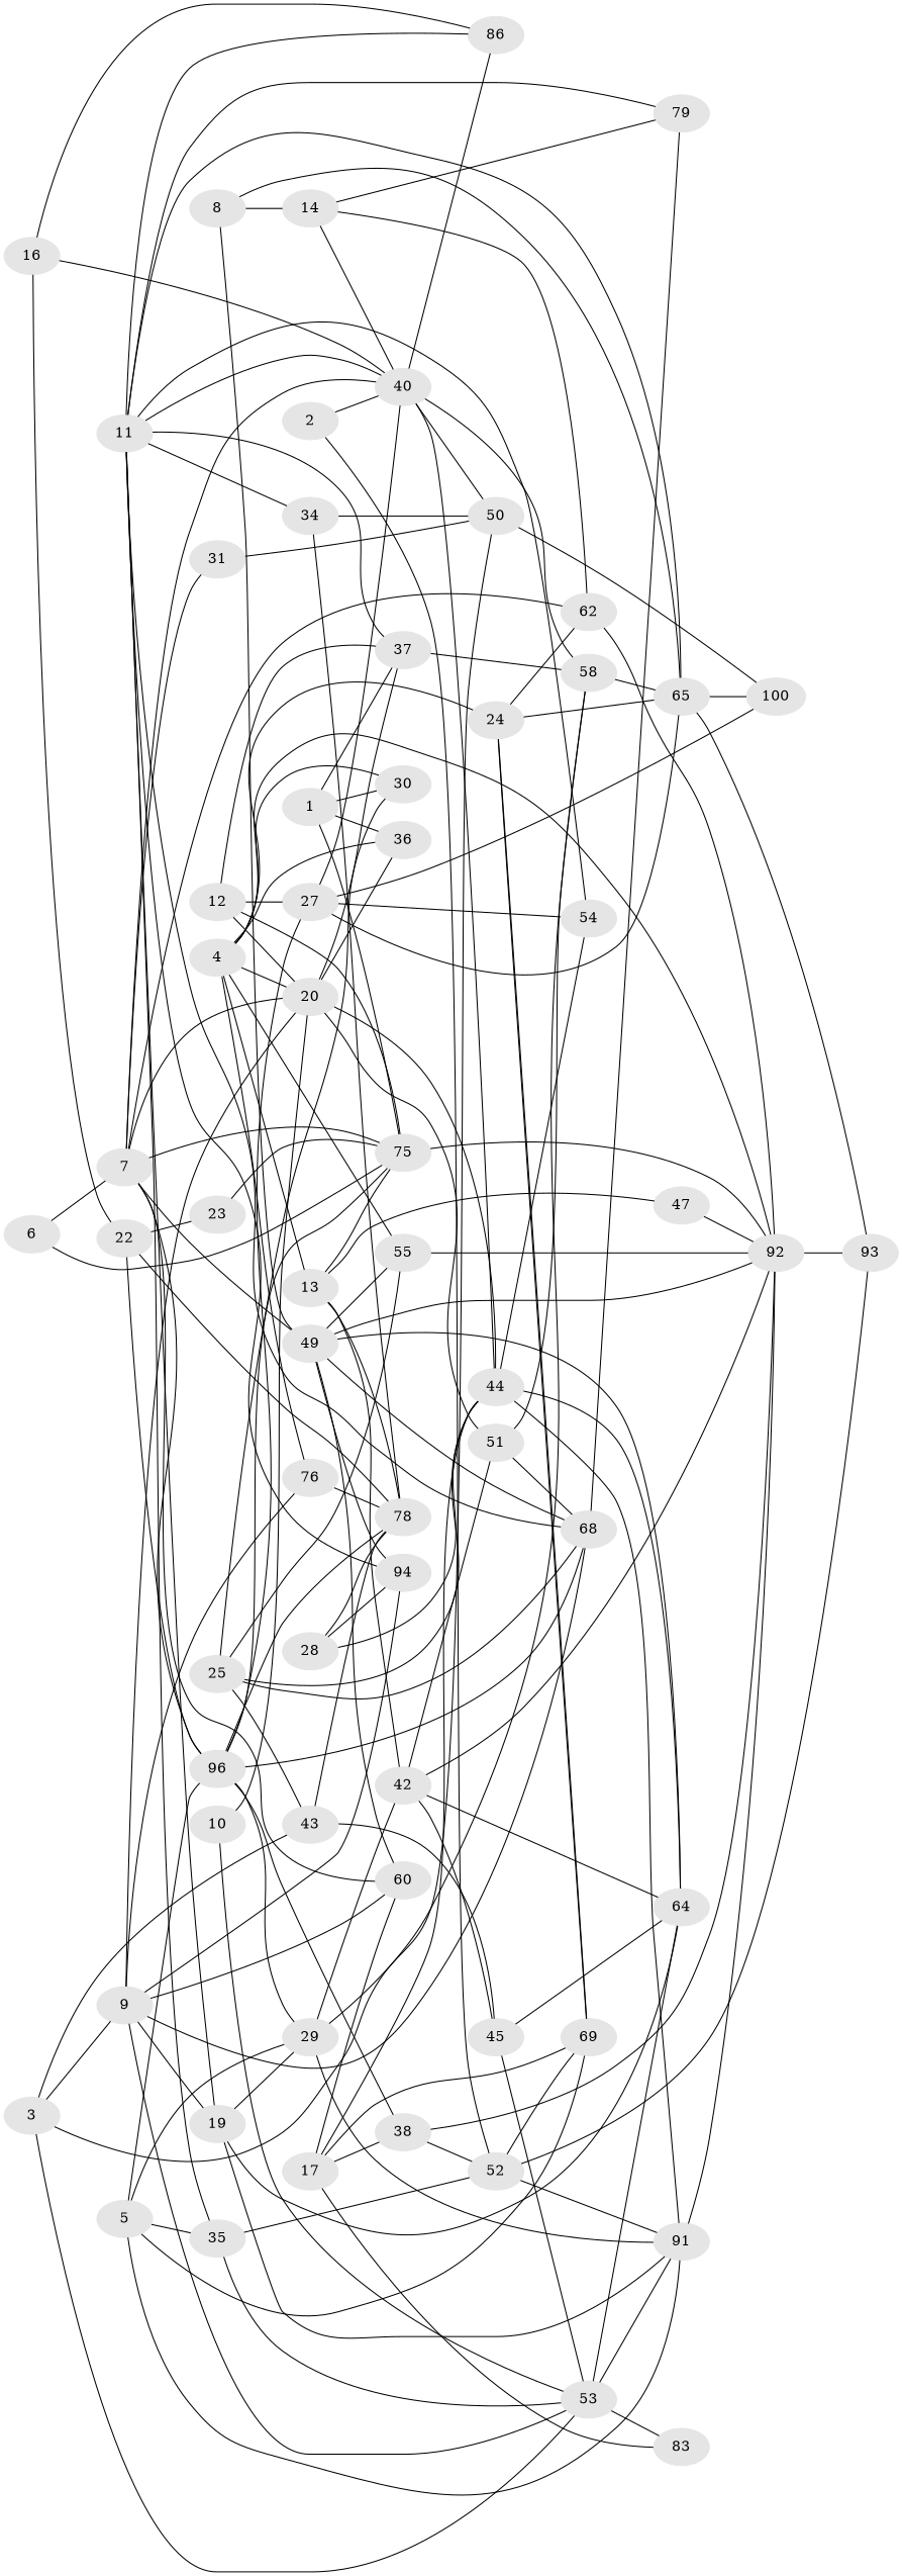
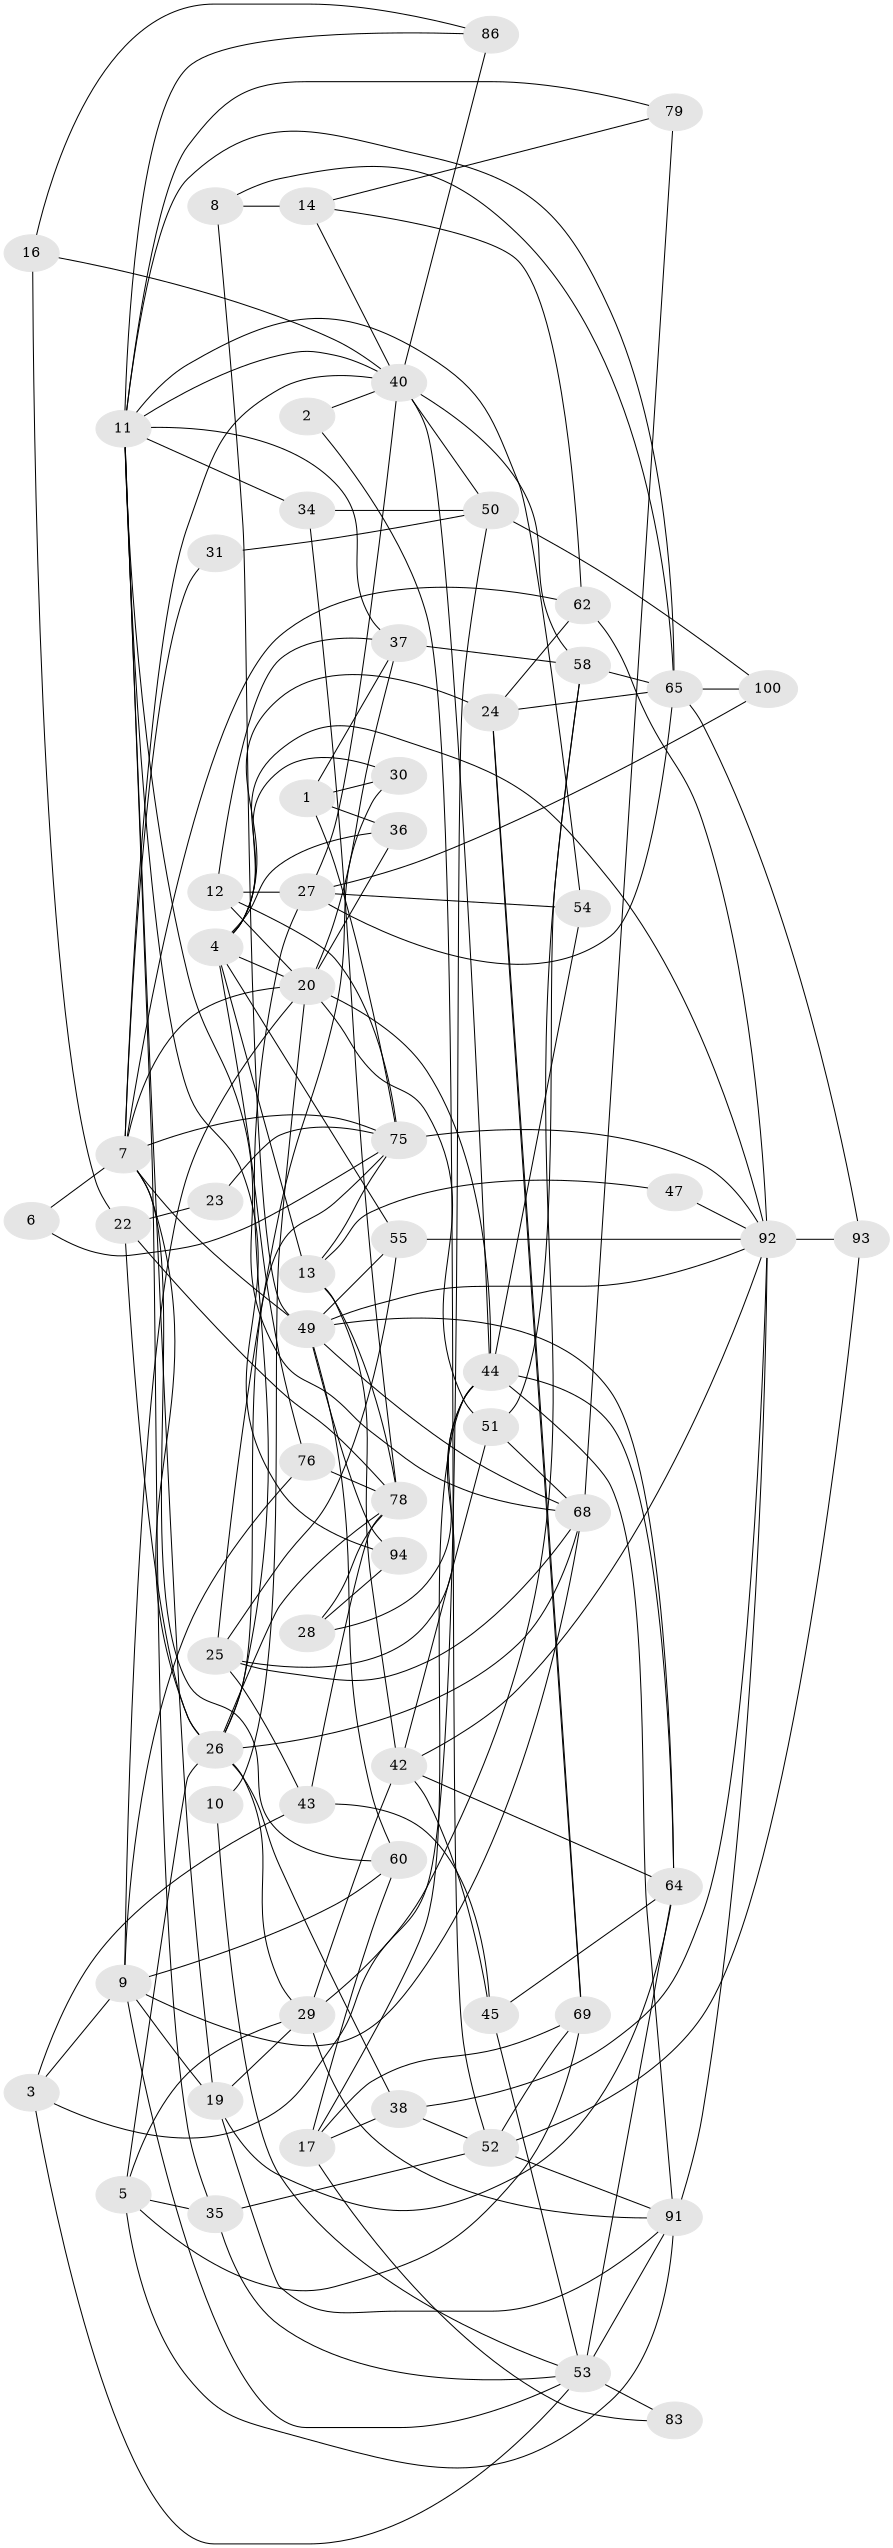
  graph {
    rankdir=LR
    node [color=gray90 style=filled]
    1 [super="+67"]
    30
    36
    37 [super="+56"]
    75 [super="+99"]
    58
    92 [super="+98"]
    40 [super="+59"]
    50 [super="+81"]
    n10 [label=86]
    44 [super="+88"]
    2
    52 [super="+86"]
    69
    91
    93
    9 [super="+77"]
    53 [super="+95"]
    20 [super="+46"]
    76
    60 [super="+72"]
    19 [super="+21"]
    68 [super="+85"]
    94
    3
    43 [super="+66"]
    78 [super="+90"]
    45
    100
    83
    64 [super="+74"]
    4 [super="+18"]
    13 [super="+96"]
    24 [super="+41"]
    55
    42 [super="+71"]
    47
    51 [super="+73"]
    62
    65 [super="+87"]
    5 [super="+82"]
-   26 [super="+33" label=96]
+   26 [super="+33"]
    29 [super="+39"]
    35
    27 [super="+63"]
    38
    7 [super="+32"]
    31
    49 [super="+61"]
    6
    14 [super="+48"]
    79
    8
    10
    11 [super="+80"]
    34 [super="+97"]
    54
    12 [super="+15"]
    16 [super="+89"]
    22
    23
    17 [super="+70"]
    25 [super="+57"]
    28
    1 -- 30
    1 -- 36
    1 -- 37
    1 -- 75
    37 -- 58
    75 -- 92
    58 -- 65
    92 -- 93
    40 -- 58
    40 -- 50
    40 -- n10
    40 -- 44
    50 -- 100
    44 -- 91
    44 -- 64
    44 -- 54
    2 -- 40
    2 -- 52
    52 -- 69
    52 -- 91
    52 -- 93
    91 -- 92
    9 -- 53
    9 -- 20
    9 -- 76
    9 -- 60
    9 -- 19
    9 -- 68
-   9 -- 94
    53 -- 91
    53 -- 83
    53 -- 64
    20 -- 36
    20 -- 37
    20 -- 44
    20 -- 51
    76 -- 78
    19 -- 91
    19 -- 64
    19 -- 29
    68 -- 79
    3 -- 50
    3 -- 9
    3 -- 53
    3 -- 43
    43 -- 78
    43 -- 45
    45 -- 53
    45 -- 64
    4 -- 30
    4 -- 36
    4 -- 92
    4 -- 20
    4 -- 76
    4 -- 13
    4 -- 24
    4 -- 55
    13 -- 75
    13 -- 78
    13 -- 42
    13 -- 47
    24 -- 69
    24 -- 69
    24 -- 62
    24 -- 65
    55 -- 92
    42 -- 92
    42 -- 45
    42 -- 64
    42 -- 51
    47 -- 92
    51 -- 58
    51 -- 68
    62 -- 92
    65 -- 93
    65 -- 100
    5 -- 69
    5 -- 91
    5 -- 26
    5 -- 29 [weight=2]
    5 -- 35
    26 -- 75
    26 -- 68
    26 -- 78
    26 -- 29
    26 -- 27
    26 -- 38
    29 -- 58
    29 -- 91
    29 -- 42
    35 -- 52
    35 -- 53
    27 -- 40
    27 -- 100
    27 -- 65
    27 -- 54
    38 -- 92
    38 -- 52
    7 -- 75
    7 -- 40
    7 -- 20
    7 -- 60
    7 -- 62
    7 -- 26
    7 -- 31
    7 -- 49
    31 -- 50
    49 -- 92
    49 -- 60
    49 -- 68
    49 -- 94
    49 -- 64
    49 -- 55
    6 -- 75
    6 -- 7
    14 -- 40
    14 -- 62
    14 -- 79
    8 -- 65
    8 -- 49
    8 -- 14
    10 -- 53
    10 -- 20
    11 -- 37
    11 -- 40
    11 -- n10
    11 -- 19
    11 -- 68
    11 -- 94
    11 -- 65
    11 -- 35
    11 -- 79
    11 -- 34
    11 -- 54
    34 -- 50
    34 -- 78
    12 -- 37
    12 -- 75
    12 -- 20
    12 -- 27
    16 -- 40
    16 -- n10
    16 -- 22
    22 -- 78
    22 -- 26
    22 -- 23
    23 -- 75
    17 -- 44
    17 -- 69
    17 -- 60
    17 -- 83
    17 -- 38
    25 -- 30
    25 -- 44
    25 -- 68
    25 -- 43 [weight=2]
    25 -- 55
    28 -- 44
    28 -- 94
    28 -- 78
  }
